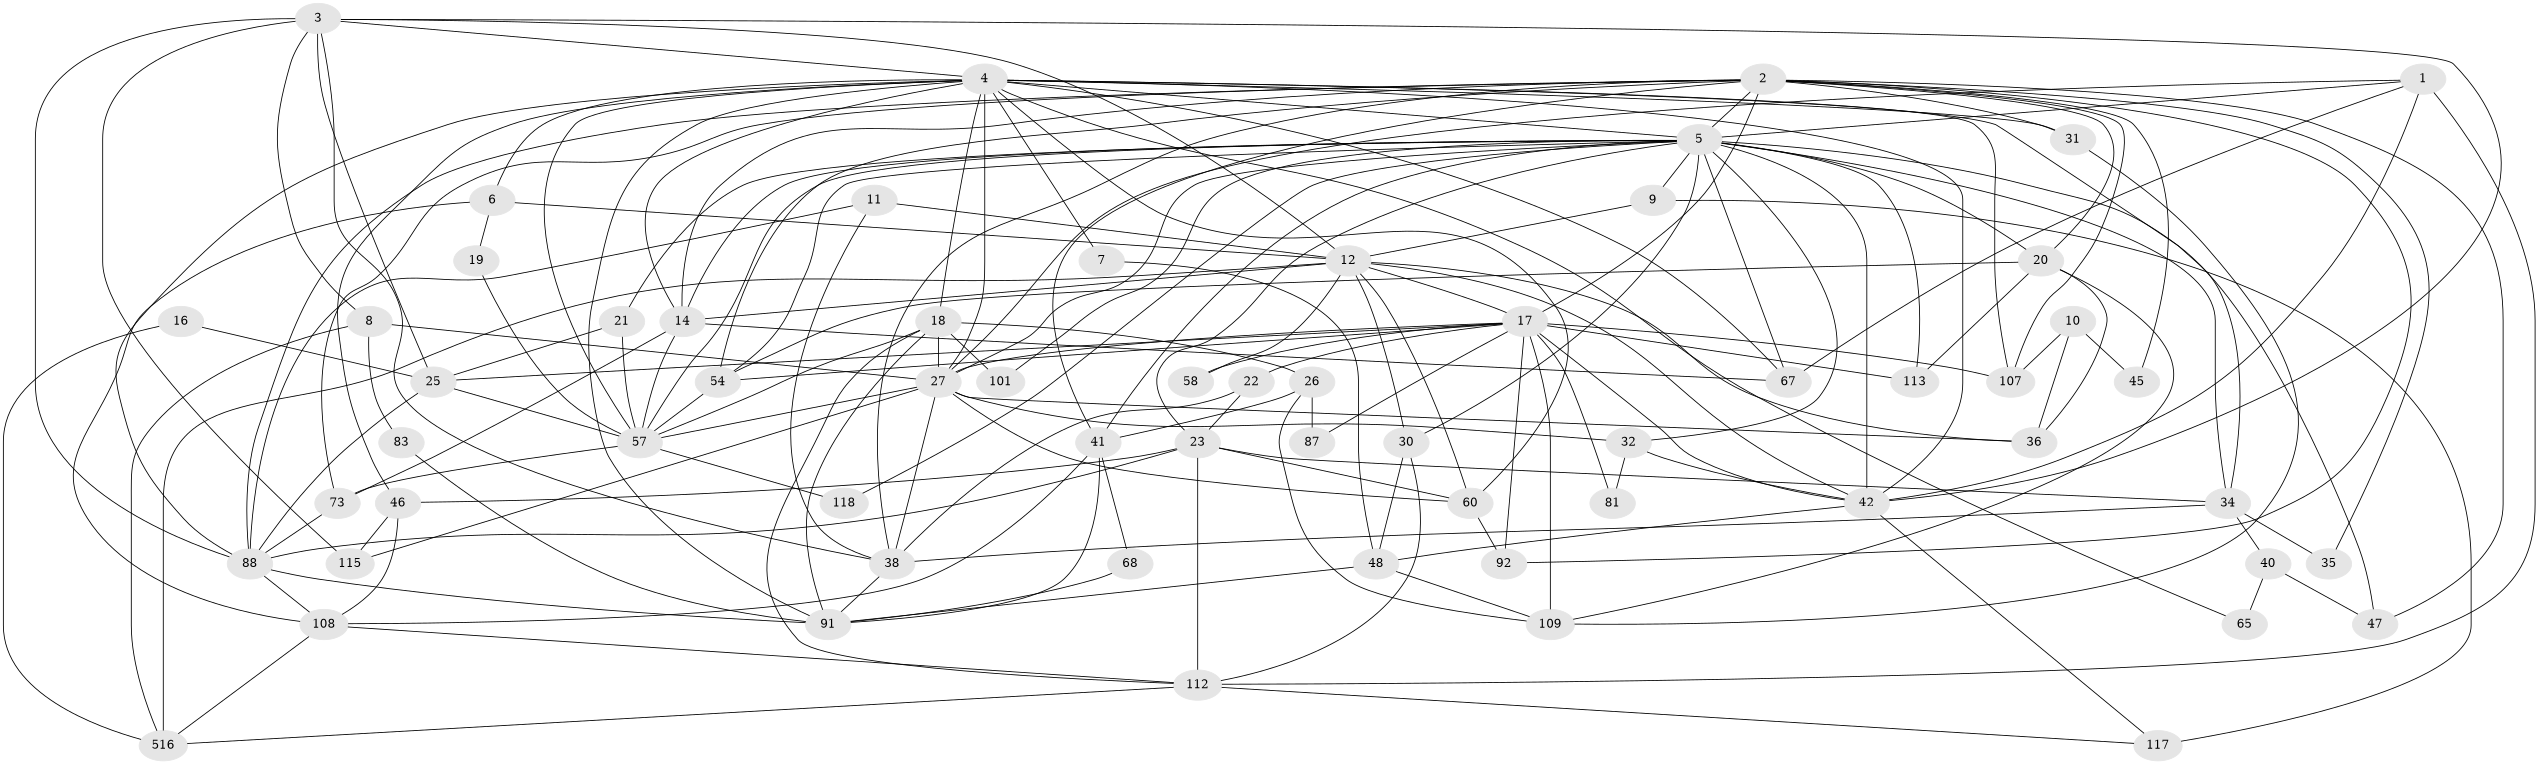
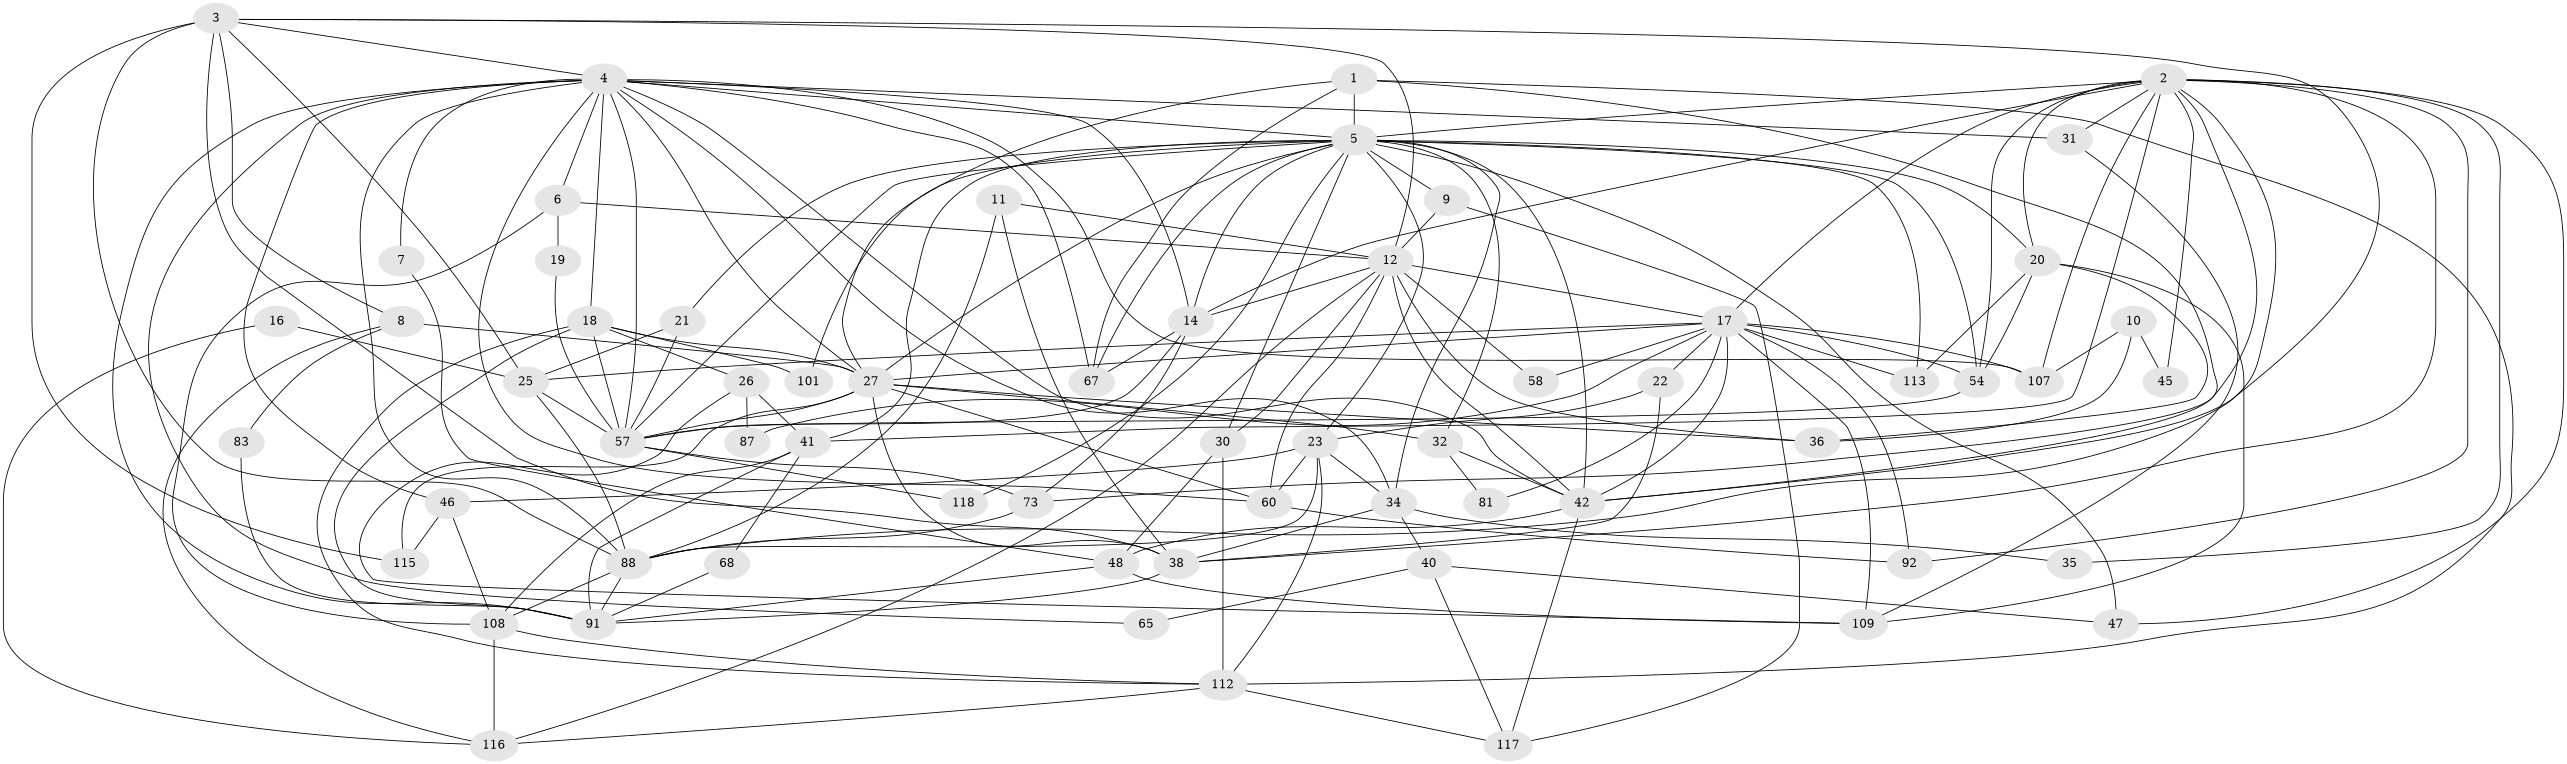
  graph {
    node [color=gray90 style=filled]
    1 [super="+104"]
    5 [super="+74+37+28"]
    27 [super="+95+29"]
    42 [super="+89+122"]
    67 [super="+121"]
    112 [super="+123"]
    14 [super="+93+76"]
    20 [super="+24"]
    41 [super="+49"]
    47
    54 [super="+63"]
    34 [super="+51"]
    57 [super="+99+103+70"]
    9 [super="+53"]
    21 [super="+39"]
    23 [super="+33"]
    30
    32
    101
    113
    118
    38 [super="+80+125"]
    115
    60 [super="+106"]
    36
    48 [super="+61"]
    117
-   116 [label=516]
+   116
    2 [super="+13+15+120"]
    17 [super="+55+50"]
    31
    35
    45
    73
    88 [super="+96"]
    92
    107
    25 [super="+71"]
    58
    22 [super="+111"]
    81
    87
    109
    91
    108 [super="+110"]
    68 [super="+79"]
    3 [super="+43"]
    4 [super="+69+66+72"]
    8 [super="+56"]
    12 [super="+52+98"]
    6
    7
    18 [super="+44"]
    46
    65
    83
    19
    26
    40
    10
    11
    16
    1 -- 5
    1 -- 27
    1 -- 42
    1 -- 67
    1 -- 112
    5 -- 27
    5 -- 42 [weight=2]
    5 -- 67
    5 -- 14 [weight=2]
    5 -- 20 [weight=3]
    5 -- 41
    5 -- 47 [weight=2]
    5 -- 54
    5 -- 34
    5 -- 57
    5 -- 9 [weight=2]
    5 -- 21
    5 -- 23
    5 -- 30
    5 -- 32
    5 -- 101
    5 -- 113
    5 -- 118
    27 -- 57
    27 -- 32 [weight=2]
    27 -- 38
    27 -- 115
    27 -- 60
    27 -- 36
    42 -- 48
    42 -- 117
    112 -- 117
    112 -- 116
    14 -- 67
    14 -- 57
    14 -- 73
    20 -- 54
    20 -- 113
    20 -- 36
    20 -- 109
    41 -- 91
    41 -- 108
    41 -- 68
    54 -- 57
    34 -- 38
    34 -- 35
    34 -- 40
    57 -- 118
    57 -- 73
    9 -- 117
    9 -- 12
    21 -- 57
    21 -- 25
    23 -- 112
    23 -- 34
    23 -- 60
    23 -- 88
    23 -- 46
    30 -- 112
    30 -- 48
    32 -- 42
    32 -- 81
    38 -- 91
    60 -- 92
    48 -- 109
    48 -- 91
    2 -- 5
    2 -- 14 [weight=2]
    2 -- 20
    2 -- 41
    2 -- 47
    2 -- 54
    2 -- 38
    2 -- 17
    2 -- 31
    2 -- 35
    2 -- 45
    2 -- 73
    2 -- 88
    2 -- 92
    2 -- 107
    17 -- 27
    17 -- 42 [weight=2]
    17 -- 54 [weight=2]
    17 -- 113
    17 -- 92
    17 -- 107
    17 -- 25
    17 -- 58
    17 -- 22
    17 -- 81
    17 -- 87
    17 -- 109
    31 -- 109
    73 -- 88
    88 -- 91
    88 -- 108
    25 -- 57
    25 -- 88
    22 -- 23
    22 -- 38
    108 -- 112
    108 -- 116
    68 -- 91
    3 -- 42
    3 -- 38
    3 -- 115
    3 -- 88
    3 -- 25
    3 -- 4
    3 -- 8
    3 -- 12
    4 -- 5
    4 -- 27 [weight=2]
    4 -- 42
    4 -- 67
    4 -- 14
    4 -- 34
    4 -- 57
    4 -- 60 [weight=2]
    4 -- 31
    4 -- 88 [weight=2]
    4 -- 107
    4 -- 91
    4 -- 6
    4 -- 7
    4 -- 18
    4 -- 46
    4 -- 65
    8 -- 27
    8 -- 116
    8 -- 83
    12 -- 42
    12 -- 14
    12 -- 30
    12 -- 60
    12 -- 36
    12 -- 116
    12 -- 17
    12 -- 58
    6 -- 108
    6 -- 12
    6 -- 19
    7 -- 48
    18 -- 27
    18 -- 112
    18 -- 57
    18 -- 101
    18 -- 91
    18 -- 26
    46 -- 115
    46 -- 108
    83 -- 91
    19 -- 57
    26 -- 41
    26 -- 87
    26 -- 109
    40 -- 47
+   40 -- 117
    40 -- 65
    10 -- 36
    10 -- 45
    10 -- 107
    11 -- 38
    11 -- 88
    11 -- 12
    16 -- 116
    16 -- 25
  }
